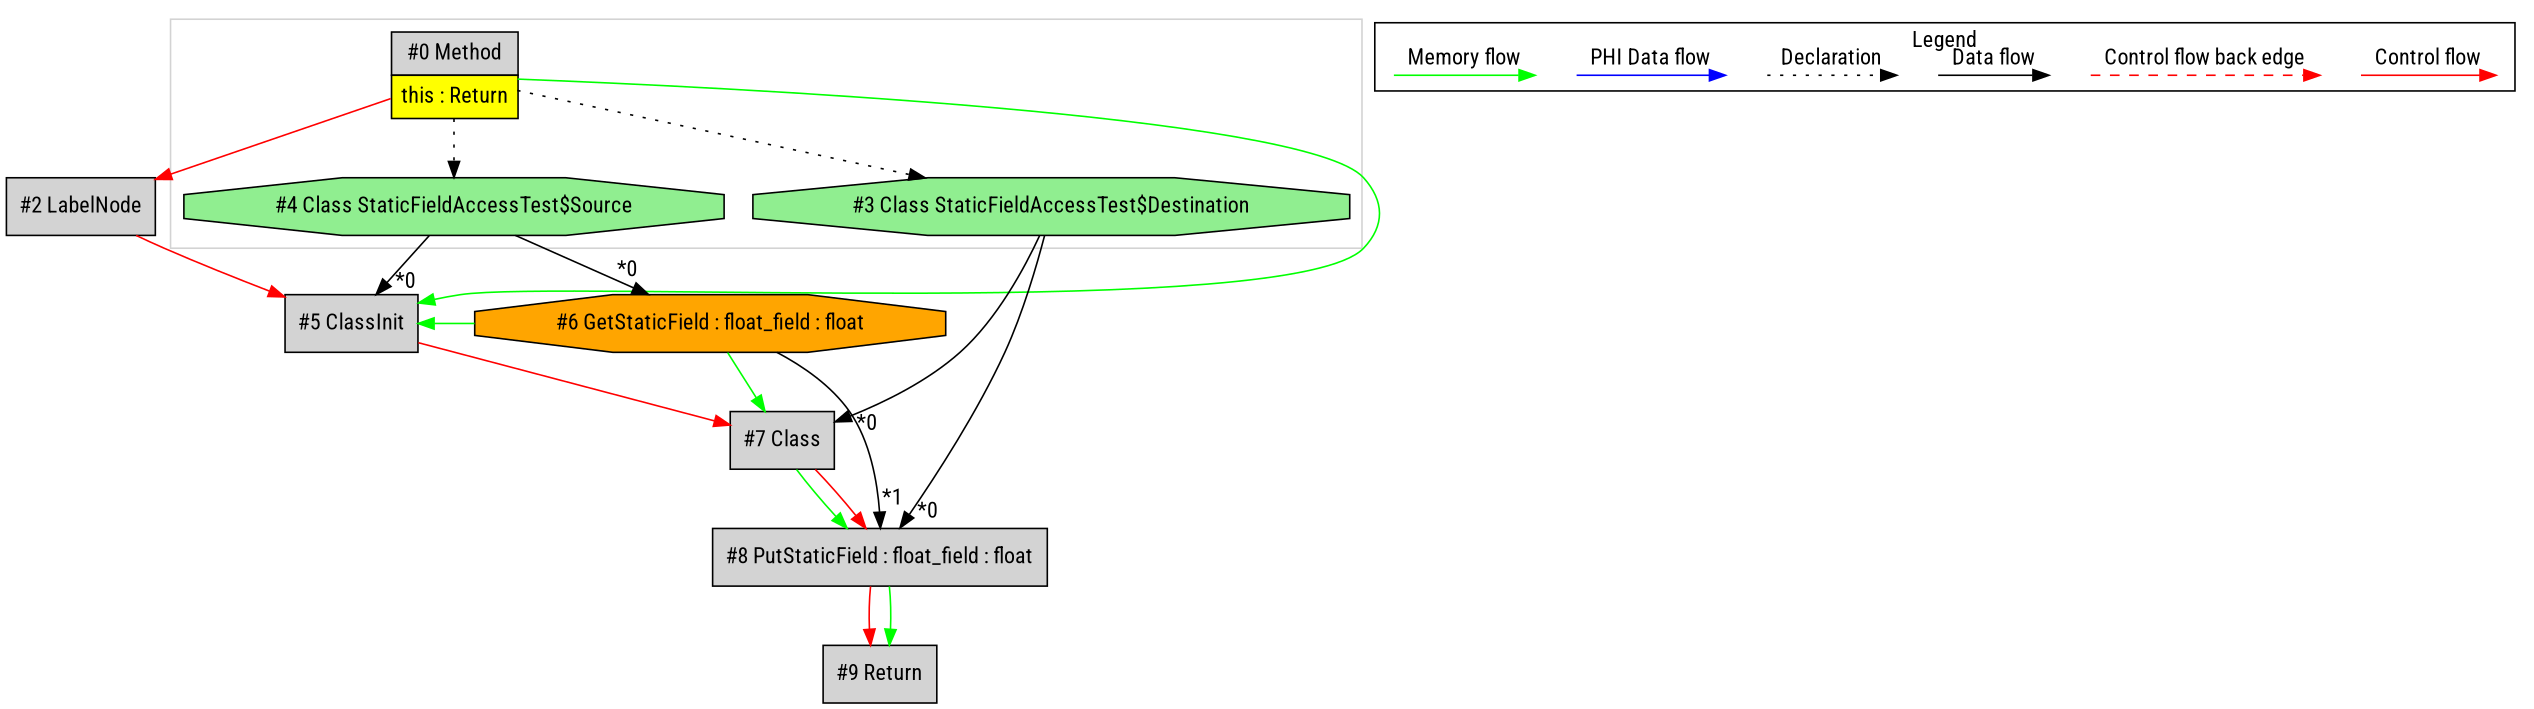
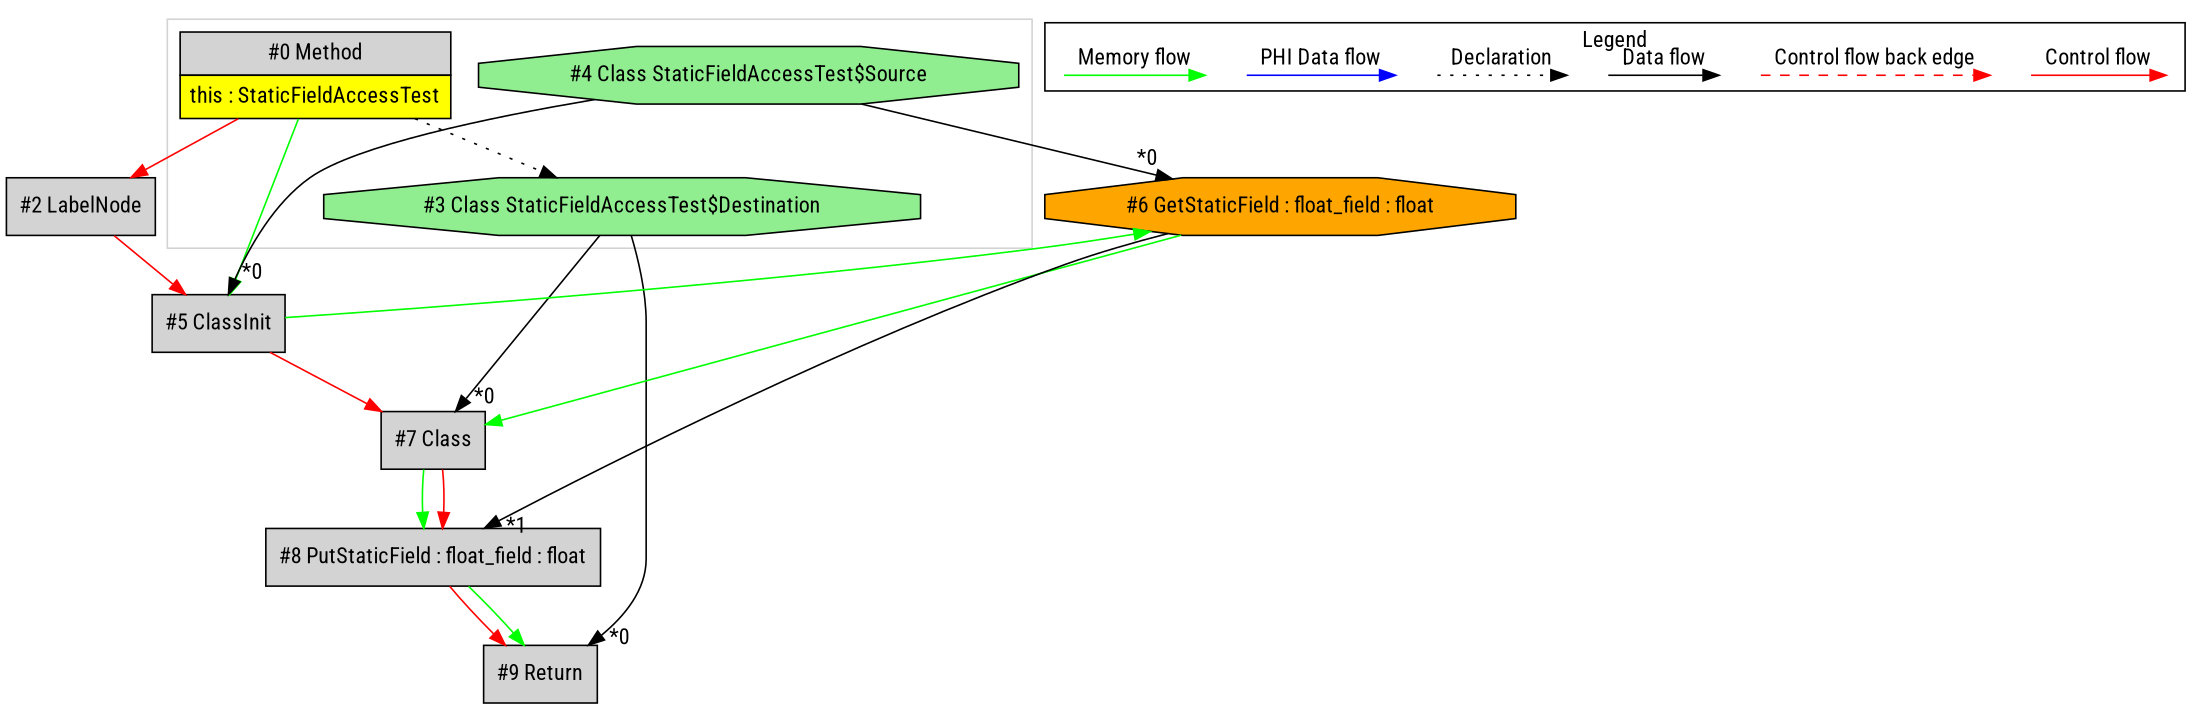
  digraph {
    fontname="Roboto Condensed"
    ordering=in
    node [fontname="Roboto Condensed" shape=point style=invis]
    edge [fontname="Roboto Condensed" labeldistance=2]
-   n1 [fillcolor=lightgrey label=<<table border="0" cellborder="1" cellspacing="0" cellpadding="5"><tr><td colspan="1">#0 Method</td></tr><tr><td port="prj1" bgcolor="yellow">this : Return</td></tr></table>> margin=0 shape=none style=filled]
+   n1 [fillcolor=lightgrey label=<<table border="0" cellborder="1" cellspacing="0" cellpadding="5"><tr><td colspan="1">#0 Method</td></tr><tr><td port="prj1" bgcolor="yellow">this : StaticFieldAccessTest</td></tr></table>> margin=0 shape=none style=filled]
    n2 [fillcolor=lightgreen label="#4 Class StaticFieldAccessTest$Source" shape=octagon style=filled]
    n3 [fillcolor=lightgreen label="#3 Class StaticFieldAccessTest$Destination" shape=octagon style=filled]
    c0
    c1
    c2
    c3
    d0
    d1
    d2
    d3
    d4
    d5
    d6
    d7
    n16 [fillcolor=lightgrey label="#2 LabelNode" shape=box style=filled]
    n17 [fillcolor=lightgrey label="#5 ClassInit" shape=box style=filled]
    n18 [fillcolor=orange label="#6 GetStaticField : float_field : float" shape=octagon style=filled]
    n19 [fillcolor=lightgrey label="#7 Class" shape=box style=filled]
    n20 [fillcolor=lightgrey label="#8 PutStaticField : float_field : float" shape=box style=filled]
    n21 [fillcolor=lightgrey label="#9 Return" shape=box style=filled]
    subgraph cluster_1 {
      color=lightgray
      n1
      n2
      n3
    }
    subgraph cluster_2 {
      label=Legend
      subgraph sub_3 {
        label=Legend
        rank=same
        c0
        c1
        c2
        c3
        d0
        d1
        d2
        d3
        d4
        d5
        d6
        d7
      }
    }
-   n1 -> n2 [style=dotted labeldistance=""]
    n1 -> n3 [style=dotted labeldistance=""]
    n1 -> n16 [color=red fontcolor=red]
    n1 -> n17 [color=green constraint=false]
    n2 -> n17 [headlabel="*0"]
    n2 -> n18 [headlabel="*0"]
    n3 -> n19 [headlabel="*0"]
-   n3 -> n20 [headlabel="*0"]
+   n3 -> n21 [headlabel="*0"]
    c0 -> c1 [color=red label="Control flow" style=solid labeldistance=""]
    c2 -> c3 [color=red label="Control flow back edge" style=dashed labeldistance=""]
    d0 -> d1 [label="Data flow" labeldistance=""]
    d2 -> d3 [label=Declaration style=dotted labeldistance=""]
    d4 -> d5 [color=blue label="PHI Data flow" labeldistance=""]
    d6 -> d7 [color=green label="Memory flow" labeldistance=""]
    n16 -> n17 [color=red fontcolor=red]
-   n18 -> n17 [color=green constraint=false]
+   n17 -> n18 [color=green constraint=false]
    n17 -> n19 [color=red fontcolor=red]
    n18 -> n19 [color=green constraint=false]
    n18 -> n20 [headlabel="*1"]
    n19 -> n20 [color=green constraint=false]
    n19 -> n20 [color=red fontcolor=red]
    n20 -> n21 [color=red fontcolor=red]
    n20 -> n21 [color=green constraint=false]
  }
